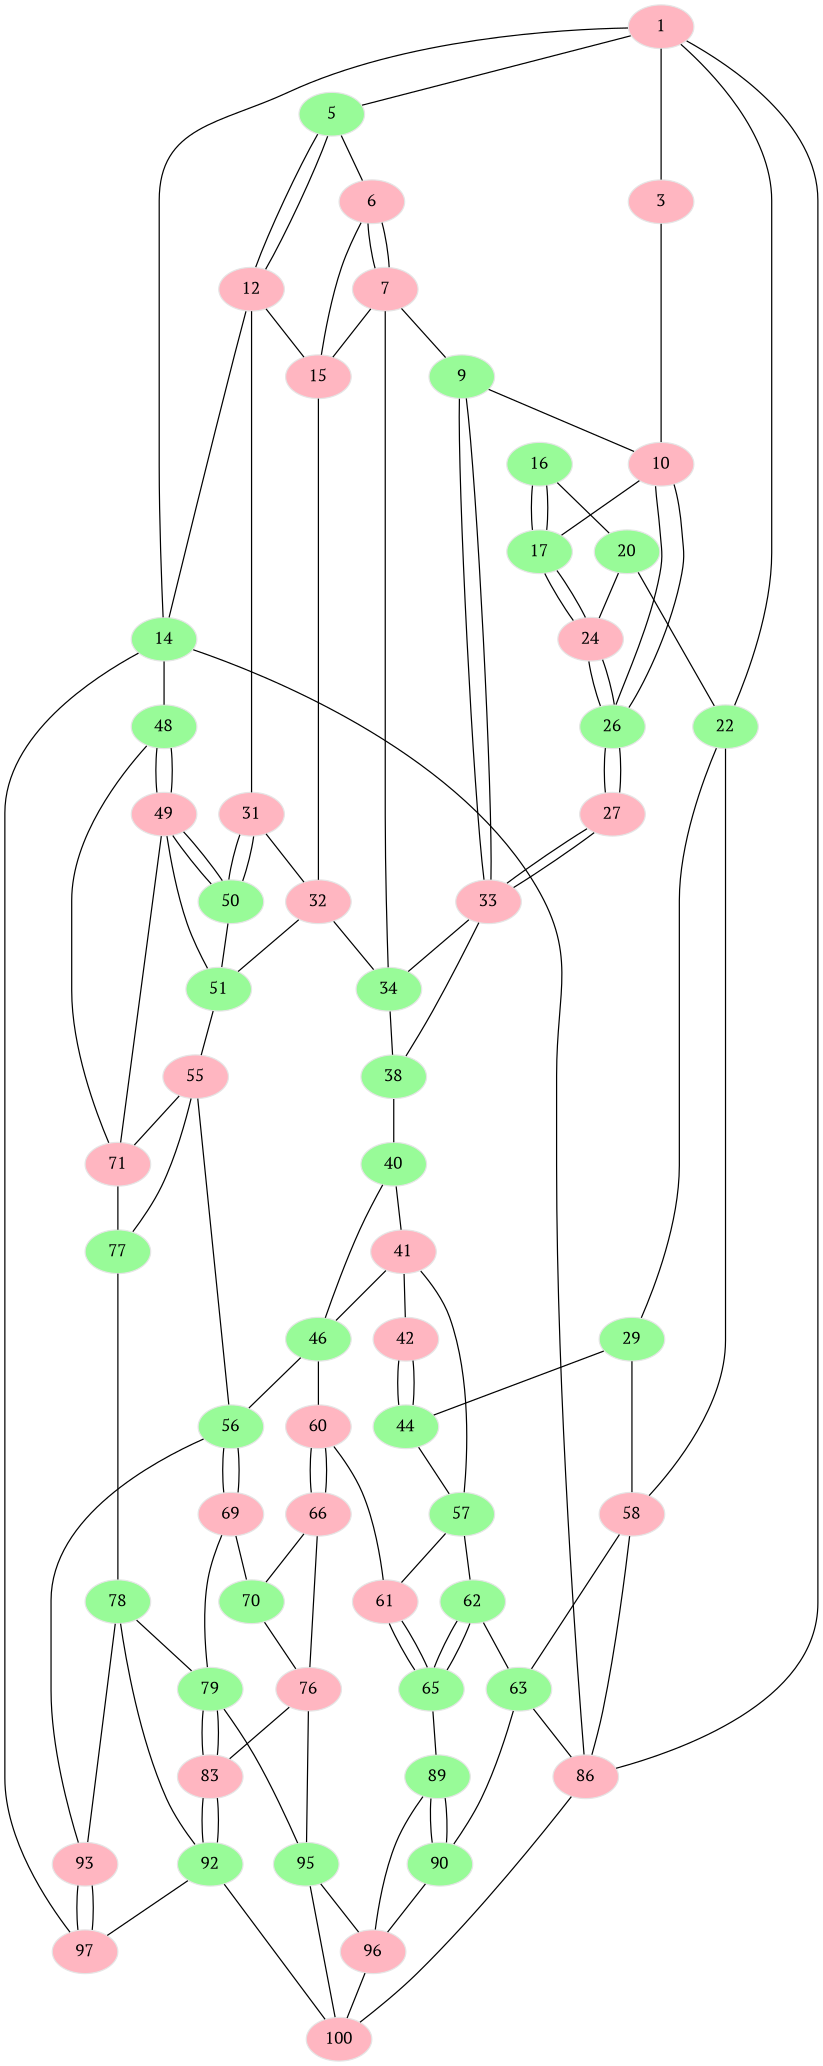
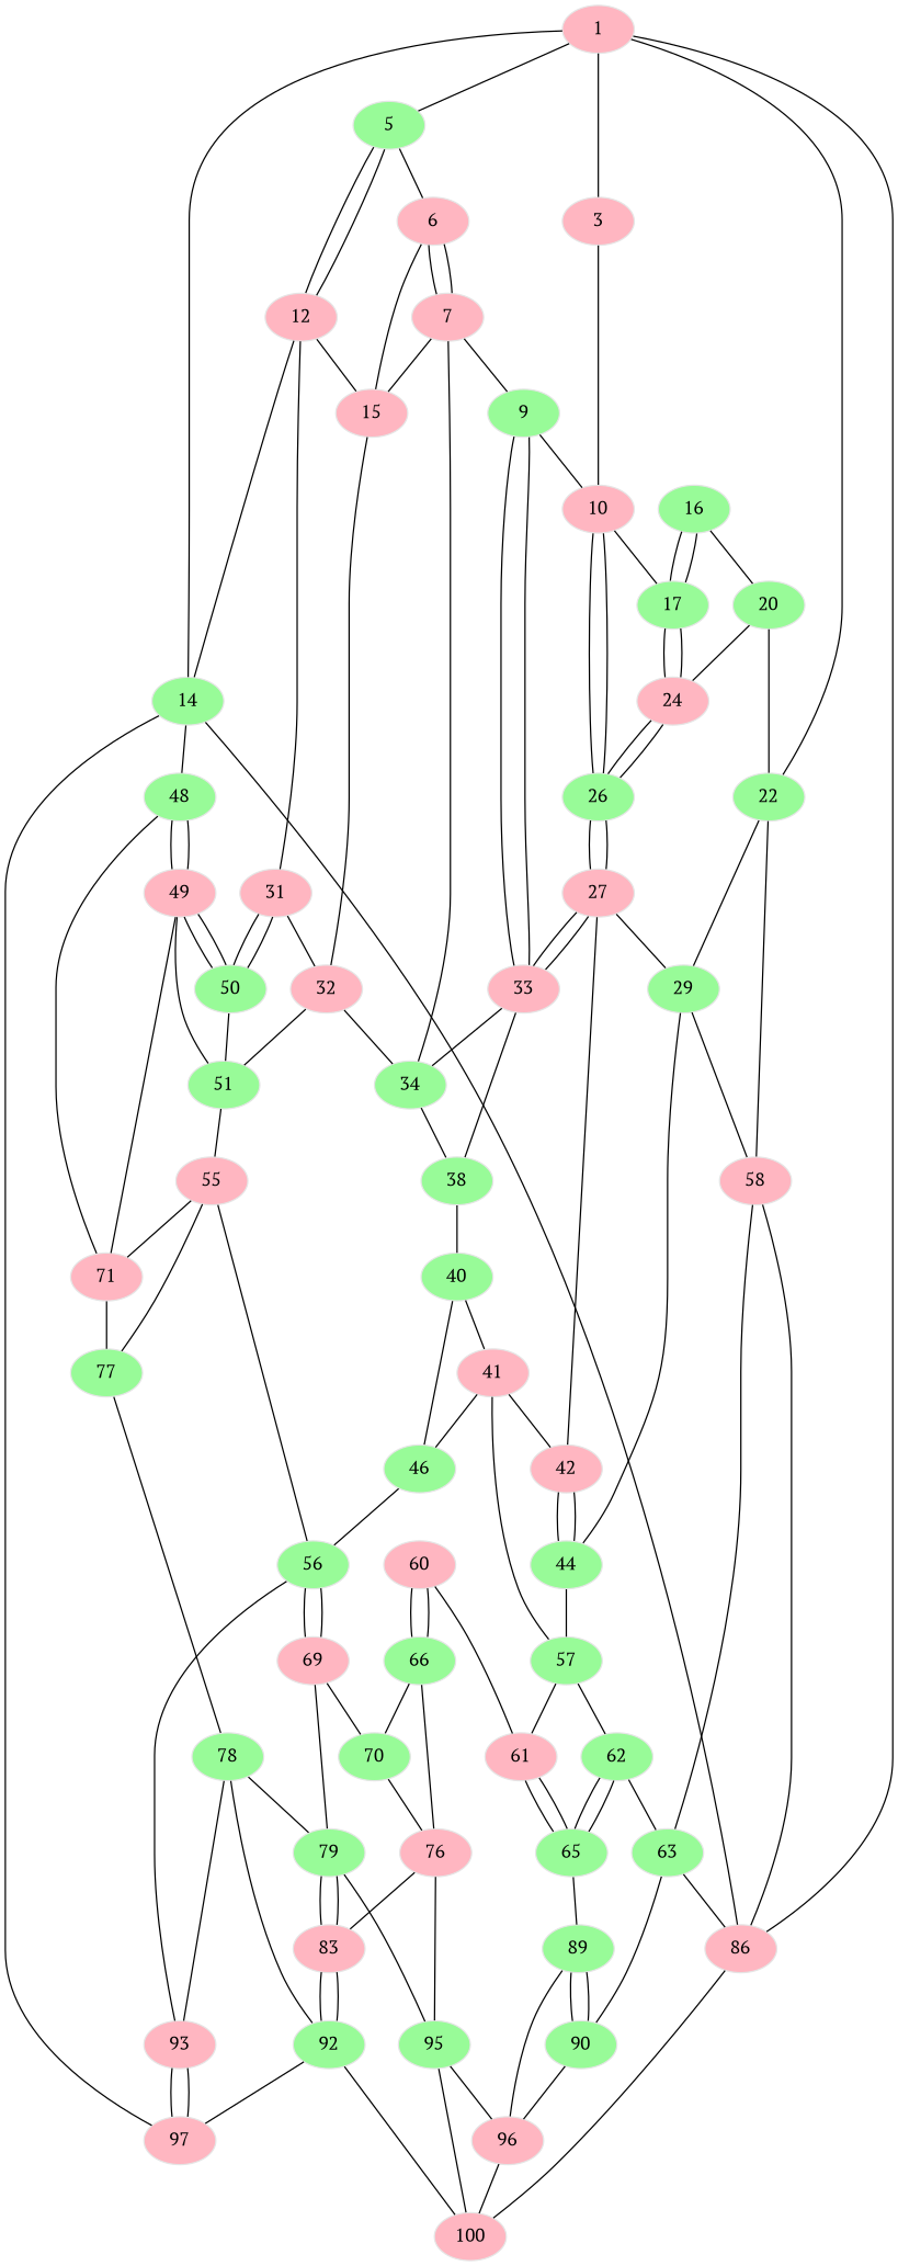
  graph {
    fontname="PT Serif"
    node [color=gray90 fillcolor=palegreen fontname="PT Serif" style=filled]
    edge [fontname="PT Serif"]
    1 [fillcolor=lightpink super="+2"]
    3 [fillcolor=lightpink super="+4"]
    5
    14 [super="+82"]
    22 [super="+23"]
    86 [fillcolor=lightpink super="+87"]
    10 [fillcolor=lightpink super="+11"]
    6 [fillcolor=lightpink]
    12 [fillcolor=lightpink super="+13"]
    48 [super="+73"]
    97 [fillcolor=lightpink super="+103"]
    29 [super="+45"]
    58 [fillcolor=lightpink super="+59"]
    100 [fillcolor=lightpink super="+102"]
    17 [super="+18"]
    26
    7 [fillcolor=lightpink super="+8"]
    15 [fillcolor=lightpink super="+30"]
    31 [fillcolor=lightpink]
    9
    34 [super="+37"]
    32 [fillcolor=lightpink super="+36"]
    33 [fillcolor=lightpink super="+35"]
    38 [super="+39"]
    24 [fillcolor=lightpink super="+25"]
    27 [fillcolor=lightpink super="+28"]
    50
    49 [fillcolor=lightpink super="+64"]
    71 [fillcolor=lightpink super="+74"]
    51 [super="+52"]
    16
    20 [super="+21"]
    44
    63 [super="+88"]
    42 [fillcolor=lightpink]
    n36 [label=57 super="+54"]
    55 [fillcolor=lightpink super="+72"]
    40 [super="+43"]
    41 [fillcolor=lightpink super="+47"]
    46 [super="+57"]
    56
    60 [fillcolor=lightpink]
    61 [fillcolor=lightpink]
    62
    69 [fillcolor=lightpink super="+80"]
    93 [fillcolor=lightpink super="+94"]
-   66 [fillcolor=lightpink super="+67"]
+   66 [super="+67"]
    77 [super="+81"]
    65 [super="+68"]
    78 [super="+91"]
    70 [super="+75"]
    79
    90
    76 [fillcolor=lightpink super="+85"]
    89
    96 [fillcolor=lightpink super="+101"]
    83 [fillcolor=lightpink super="+84"]
    95 [super="+98"]
    92 [super="+99"]
    1 -- 3
    1 -- 5
    1 -- 14
    1 -- 22
    1 -- 86
    3 -- 10
    5 -- 6
    5 -- 12
    5 -- 12
    14 -- 86
    14 -- 48 [weight=2]
    14 -- 97
    22 -- 29
    22 -- 58
    86 -- 100
    10 -- 17
    10 -- 26
    10 -- 26
    6 -- 7
    6 -- 7
    6 -- 15
    12 -- 14
    12 -- 15
    12 -- 31
    48 -- 49
    48 -- 49
    48 -- 71
    29 -- 58
    29 -- 44
    58 -- 86
    58 -- 63
    17 -- 24
    17 -- 24
    26 -- 27
    26 -- 27
    7 -- 15
    7 -- 9
    7 -- 34
    15 -- 32
    31 -- 32
    31 -- 50
    31 -- 50
    9 -- 10
    9 -- 33
    9 -- 33
    34 -- 38
    32 -- 34
    32 -- 51
    33 -- 34
    33 -- 38
    38 -- 40 [weight=2]
    24 -- 26
    24 -- 26
+   27 -- 29
    27 -- 33
    27 -- 33
+   27 -- 42
    50 -- 51
    49 -- 50
    49 -- 50
    49 -- 71
    49 -- 51
    71 -- 77
    51 -- 55
    16 -- 17
    16 -- 17
    16 -- 20
    20 -- 22
    20 -- 24 [weight=2]
    44 -- n36
    63 -- 86
    63 -- 90
    42 -- 44
    42 -- 44
    n36 -- 61
    n36 -- 62
    55 -- 71
    55 -- 56
    55 -- 77
    40 -- 41
    40 -- 46
    41 -- 42
    41 -- n36
    41 -- 46
    46 -- 56
-   46 -- 60
    56 -- 69
    56 -- 69
    56 -- 93
    60 -- 61
    60 -- 66
    60 -- 66
    61 -- 65
    61 -- 65
    62 -- 63
    62 -- 65
    62 -- 65
    69 -- 70 [weight=2]
    69 -- 79
    93 -- 97 [weight=2]
    93 -- 97
    66 -- 70
    66 -- 76
    77 -- 78
    65 -- 89
    78 -- 93
    78 -- 79
    78 -- 92
    70 -- 76
    79 -- 83
    79 -- 83
    79 -- 95
    90 -- 96
    76 -- 83
    76 -- 95
    89 -- 90
    89 -- 90
    89 -- 96
    96 -- 100
    83 -- 92
    83 -- 92
    95 -- 100
    95 -- 96
    92 -- 97
    92 -- 100
  }
